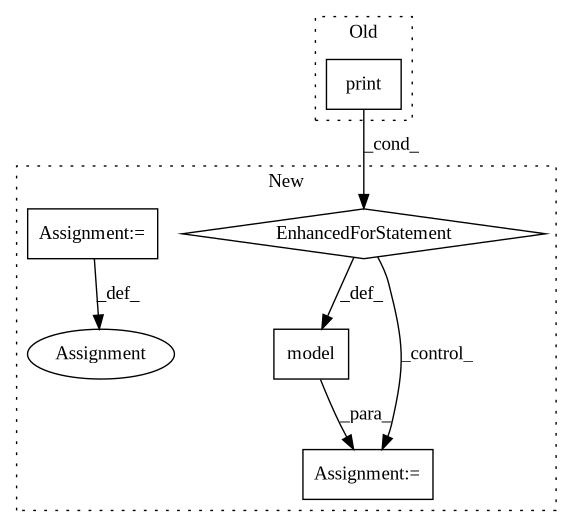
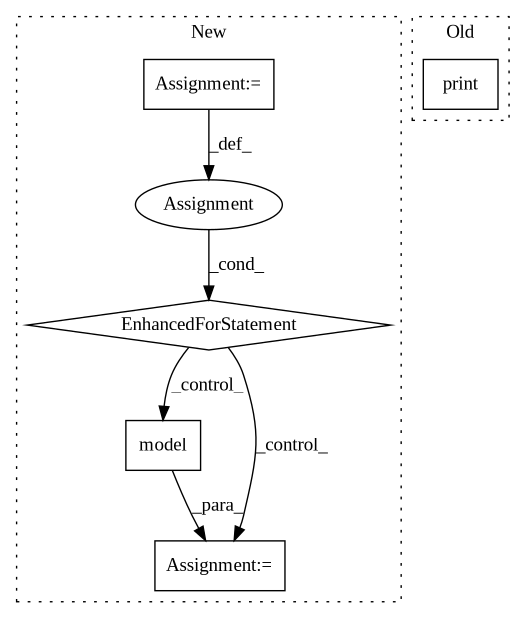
  digraph {
    fontname="Liberation Serif"
    node [a=32 fontname="Liberation Serif" l="6,1" shape=box]
    edge [fontname="Liberation Serif"]
    n1 [label=model s="4525,4541"]
    n2 [a=7 l=1 label="Assignment:=" s=4524]
    n3 [a=42 l=5 label=Assignment s=4497 shape=ellipse]
    n4 [a=70 l="53,2" label=EnhancedForStatement s="4420,4511" shape=diamond]
    n5 [a=7 l=1 label="Assignment:=" s=4275]
    n6 [label=print s="4578,4609"]
    subgraph cluster_1 {
      label=New
      style=dotted
      n1
      n2
      n3
      n4
      n5
    }
    subgraph cluster_2 {
      label=Old
      style=dotted
      n6
    }
    n1 -> n2 [label=_para_]
-   n6 -> n4 [label=_cond_]
-   n4 -> n1 [label=_def_]
+   n3 -> n4 [label=_cond_]
+   n4 -> n1 [label=_control_]
    n4 -> n2 [label=_control_]
    n5 -> n3 [label=_def_]
  }
